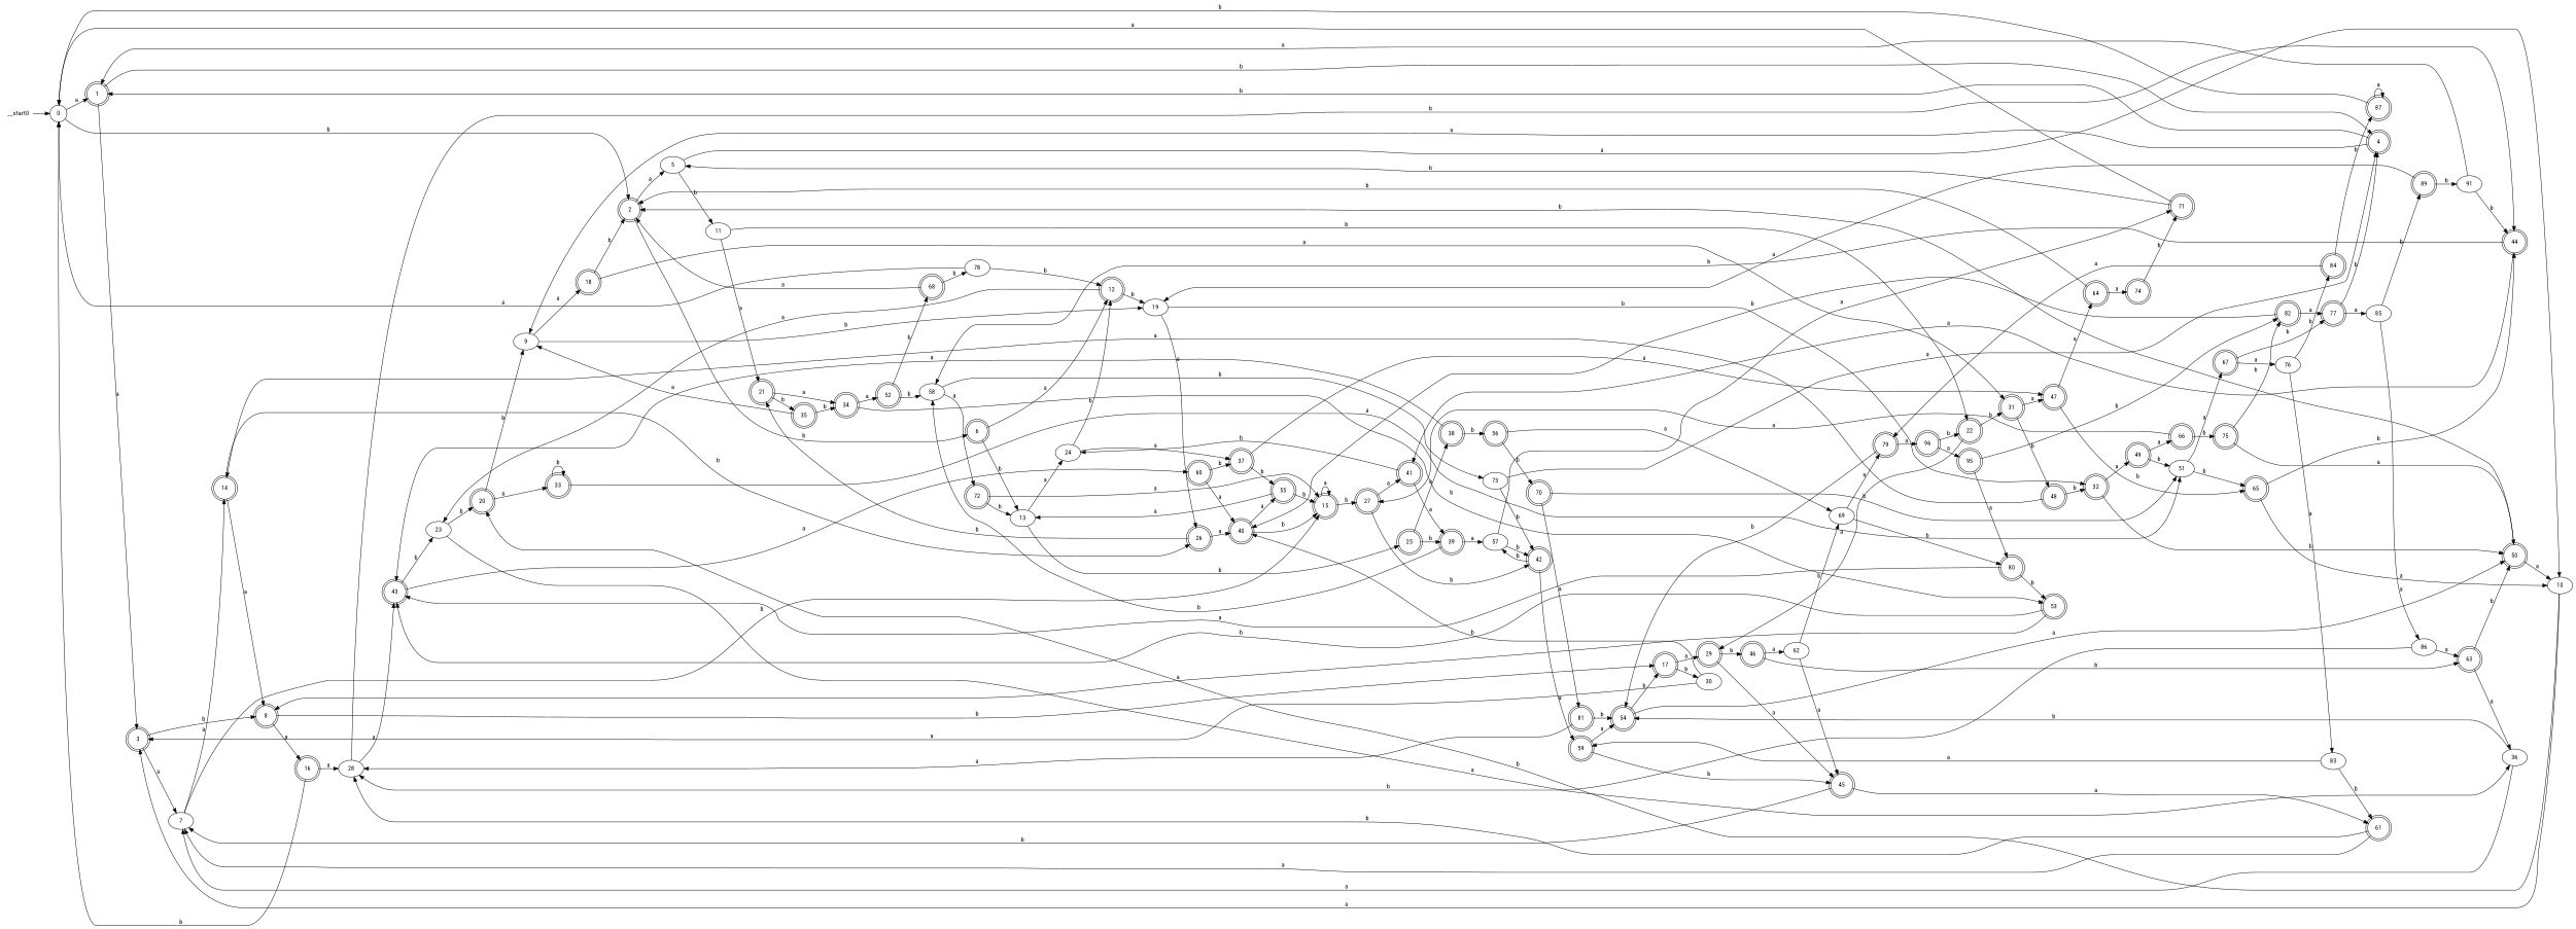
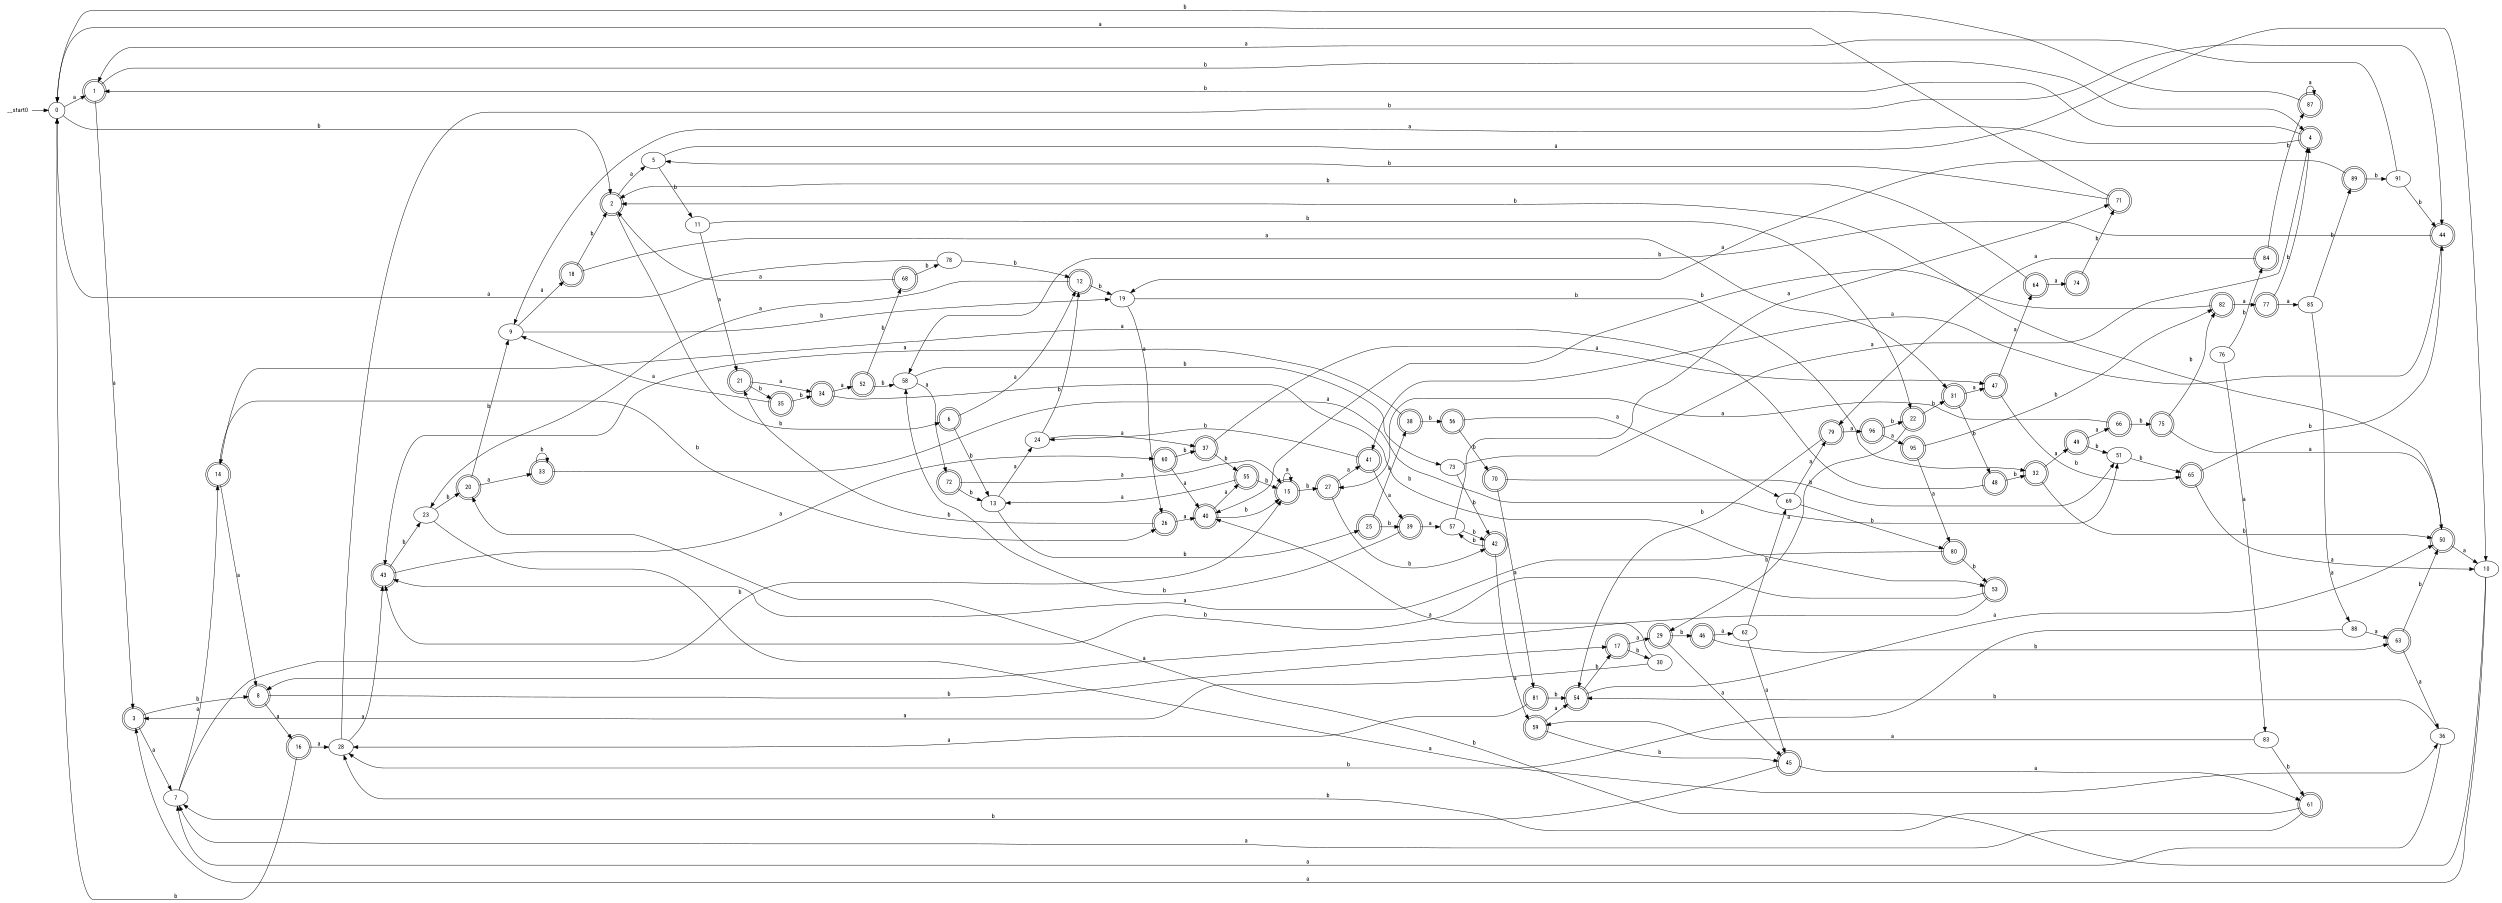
  digraph {
    fontname="Roboto Condensed"
    rankdir=LR
    node [fontname="Roboto Condensed" shape=doublecircle]
    edge [fontname="Roboto Condensed"]
    __start0 [shape=none]
    0 [shape=circle]
    1
    2
    3
    4
    5 [shape=""]
    6
    7 [shape=""]
    8
    9 [shape=""]
    10 [shape=""]
    11 [shape=""]
    12
    13 [shape=""]
    14
    15
    16
    17
    18
    19 [shape=""]
    20
    21
    22
    23 [shape=""]
    24 [shape=""]
    25
    26
    27
    28 [shape=""]
    29
    30 [shape=""]
    31
    32
    33
    34
    35
    36 [shape=""]
    37
    38
    39
    40
    41
    42
    43
    44
    45
    46
    47
    48
    49
    50
    51 [shape=""]
    52
    53
    54
    55
    56
    57 [shape=""]
    58 [shape=""]
    59
    60
    61
    62 [shape=""]
    63
    64
    65
    66
-   67
    68
    69 [shape=""]
    70
    71
    72
    73 [shape=""]
    74
    75
    76 [shape=""]
    77
    78 [shape=""]
    79
    80
    81
    82
    83 [shape=""]
    84
    85 [shape=""]
    n88 [label=96]
    87
-   88 [label=86 shape=""]
+   88 [shape=""]
    89
    n92 [label=95]
    91 [shape=""]
    __start0 -> 0
    0 -> 1 [label=a]
    0 -> 2 [label=b]
    1 -> 3 [label=a]
    1 -> 4 [label=b]
    2 -> 5 [label=a]
    2 -> 6 [label=b]
    3 -> 7 [label=a]
    3 -> 8 [label=b]
    4 -> 1 [label=b]
    4 -> 9 [label=a]
    5 -> 10 [label=a]
    5 -> 11 [label=b]
    6 -> 12 [label=a]
    6 -> 13 [label=b]
    7 -> 14 [label=a]
    7 -> 15 [label=b]
    8 -> 16 [label=a]
    8 -> 17 [label=b]
    9 -> 18 [label=a]
    9 -> 19 [label=b]
    10 -> 3 [label=a]
    10 -> 20 [label=b]
    11 -> 21 [label=a]
    11 -> 22 [label=b]
    12 -> 19 [label=b]
    12 -> 23 [label=a]
    13 -> 24 [label=a]
    13 -> 25 [label=b]
    14 -> 8 [label=a]
    14 -> 26 [label=b]
    15 -> 15 [label=a]
    15 -> 27 [label=b]
    16 -> 0 [label=b]
    16 -> 28 [label=a]
    17 -> 29 [label=a]
    17 -> 30 [label=b]
    18 -> 2 [label=b]
    18 -> 31 [label=a]
    19 -> 26 [label=a]
    19 -> 32 [label=b]
    20 -> 9 [label=b]
    20 -> 33 [label=a]
    21 -> 34 [label=a]
    21 -> 35 [label=b]
    22 -> 29 [label=a]
    22 -> 31 [label=b]
    23 -> 20 [label=b]
    23 -> 36 [label=a]
    24 -> 12 [label=b]
    24 -> 37 [label=a]
    25 -> 38 [label=a]
    25 -> 39 [label=b]
    26 -> 21 [label=b]
    26 -> 40 [label=a]
    27 -> 41 [label=a]
    27 -> 42 [label=b]
    28 -> 43 [label=a]
    28 -> 44 [label=b]
    29 -> 45 [label=a]
    29 -> 46 [label=b]
    30 -> 3 [label=a]
-   30 -> 40 [label=b]
+   30 -> 40 [label=a]
    31 -> 47 [label=a]
    31 -> 48 [label=b]
    32 -> 49 [label=a]
    32 -> 50 [label=b]
    33 -> 33 [label=b]
    33 -> 51 [label=a]
    34 -> 52 [label=a]
    34 -> 53 [label=b]
    35 -> 9 [label=a]
    35 -> 34 [label=b]
    36 -> 7 [label=a]
    36 -> 54 [label=b]
    37 -> 47 [label=a]
    37 -> 55 [label=b]
    38 -> 43 [label=a]
    38 -> 56 [label=b]
    39 -> 57 [label=a]
    39 -> 58 [label=b]
    40 -> 15 [label=b]
    40 -> 55 [label=a]
    41 -> 24 [label=b]
    41 -> 39 [label=a]
    42 -> 57 [label=b]
    42 -> 59 [label=a]
    43 -> 23 [label=b]
    43 -> 60 [label=a]
    44 -> 41 [label=a]
    44 -> 58 [label=b]
    45 -> 7 [label=b]
    45 -> 61 [label=a]
    46 -> 62 [label=a]
    46 -> 63 [label=b]
    47 -> 64 [label=a]
    47 -> 65 [label=b]
    48 -> 14 [label=a]
    48 -> 32 [label=b]
    49 -> 51 [label=b]
    49 -> 66 [label=a]
    50 -> 2 [label=b]
    50 -> 10 [label=a]
    51 -> 65 [label=b]
-   51 -> 67 [label=a]
    52 -> 58 [label=b]
    52 -> 68 [label=b]
    53 -> 8 [label=a]
    53 -> 43 [label=b]
    54 -> 17 [label=b]
    54 -> 50 [label=a]
    55 -> 13 [label=a]
    55 -> 15 [label=b]
    56 -> 69 [label=a]
    56 -> 70 [label=b]
    57 -> 42 [label=b]
    57 -> 71 [label=a]
    58 -> 72 [label=a]
    58 -> 73 [label=b]
    59 -> 45 [label=b]
    59 -> 54 [label=a]
    60 -> 37 [label=b]
    60 -> 40 [label=a]
    61 -> 7 [label=a]
    61 -> 28 [label=b]
    62 -> 45 [label=a]
    62 -> 69 [label=b]
    63 -> 36 [label=a]
    63 -> 50 [label=b]
    64 -> 2 [label=b]
    64 -> 74 [label=a]
    65 -> 10 [label=a]
    65 -> 44 [label=b]
    66 -> 27 [label=a]
    66 -> 75 [label=b]
-   67 -> 76 [label=a]
-   67 -> 77 [label=b]
    68 -> 2 [label=a]
    68 -> 78 [label=b]
    69 -> 79 [label=a]
    69 -> 80 [label=b]
    70 -> 51 [label=b]
    70 -> 81 [label=a]
    71 -> 0 [label=a]
    71 -> 5 [label=b]
    72 -> 13 [label=b]
    72 -> 15 [label=a]
    73 -> 4 [label=a]
    73 -> 42 [label=b]
    74 -> 71 [label=b]
    75 -> 50 [label=a]
    75 -> 82 [label=b]
    76 -> 83 [label=a]
    76 -> 84 [label=b]
    77 -> 4 [label=b]
    77 -> 85 [label=a]
    78 -> 0 [label=a]
    78 -> 12 [label=b]
    79 -> 54 [label=b]
    79 -> n88 [label=a]
    80 -> 43 [label=a]
    80 -> 53 [label=b]
    81 -> 28 [label=a]
    81 -> 54 [label=b]
    82 -> 40 [label=b]
    82 -> 77 [label=a]
    83 -> 59 [label=a]
    83 -> 61 [label=b]
    84 -> 79 [label=a]
    84 -> 87 [label=b]
    85 -> 88 [label=a]
    85 -> 89 [label=b]
    n88 -> 22 [label=b]
    n88 -> n92 [label=a]
    87 -> 0 [label=b]
    87 -> 87 [label=a]
    88 -> 28 [label=b]
    88 -> 63 [label=a]
    89 -> 19 [label=a]
    89 -> 91 [label=b]
    n92 -> 80 [label=a]
    n92 -> 82 [label=b]
    91 -> 1 [label=a]
    91 -> 44 [label=b]
  }
